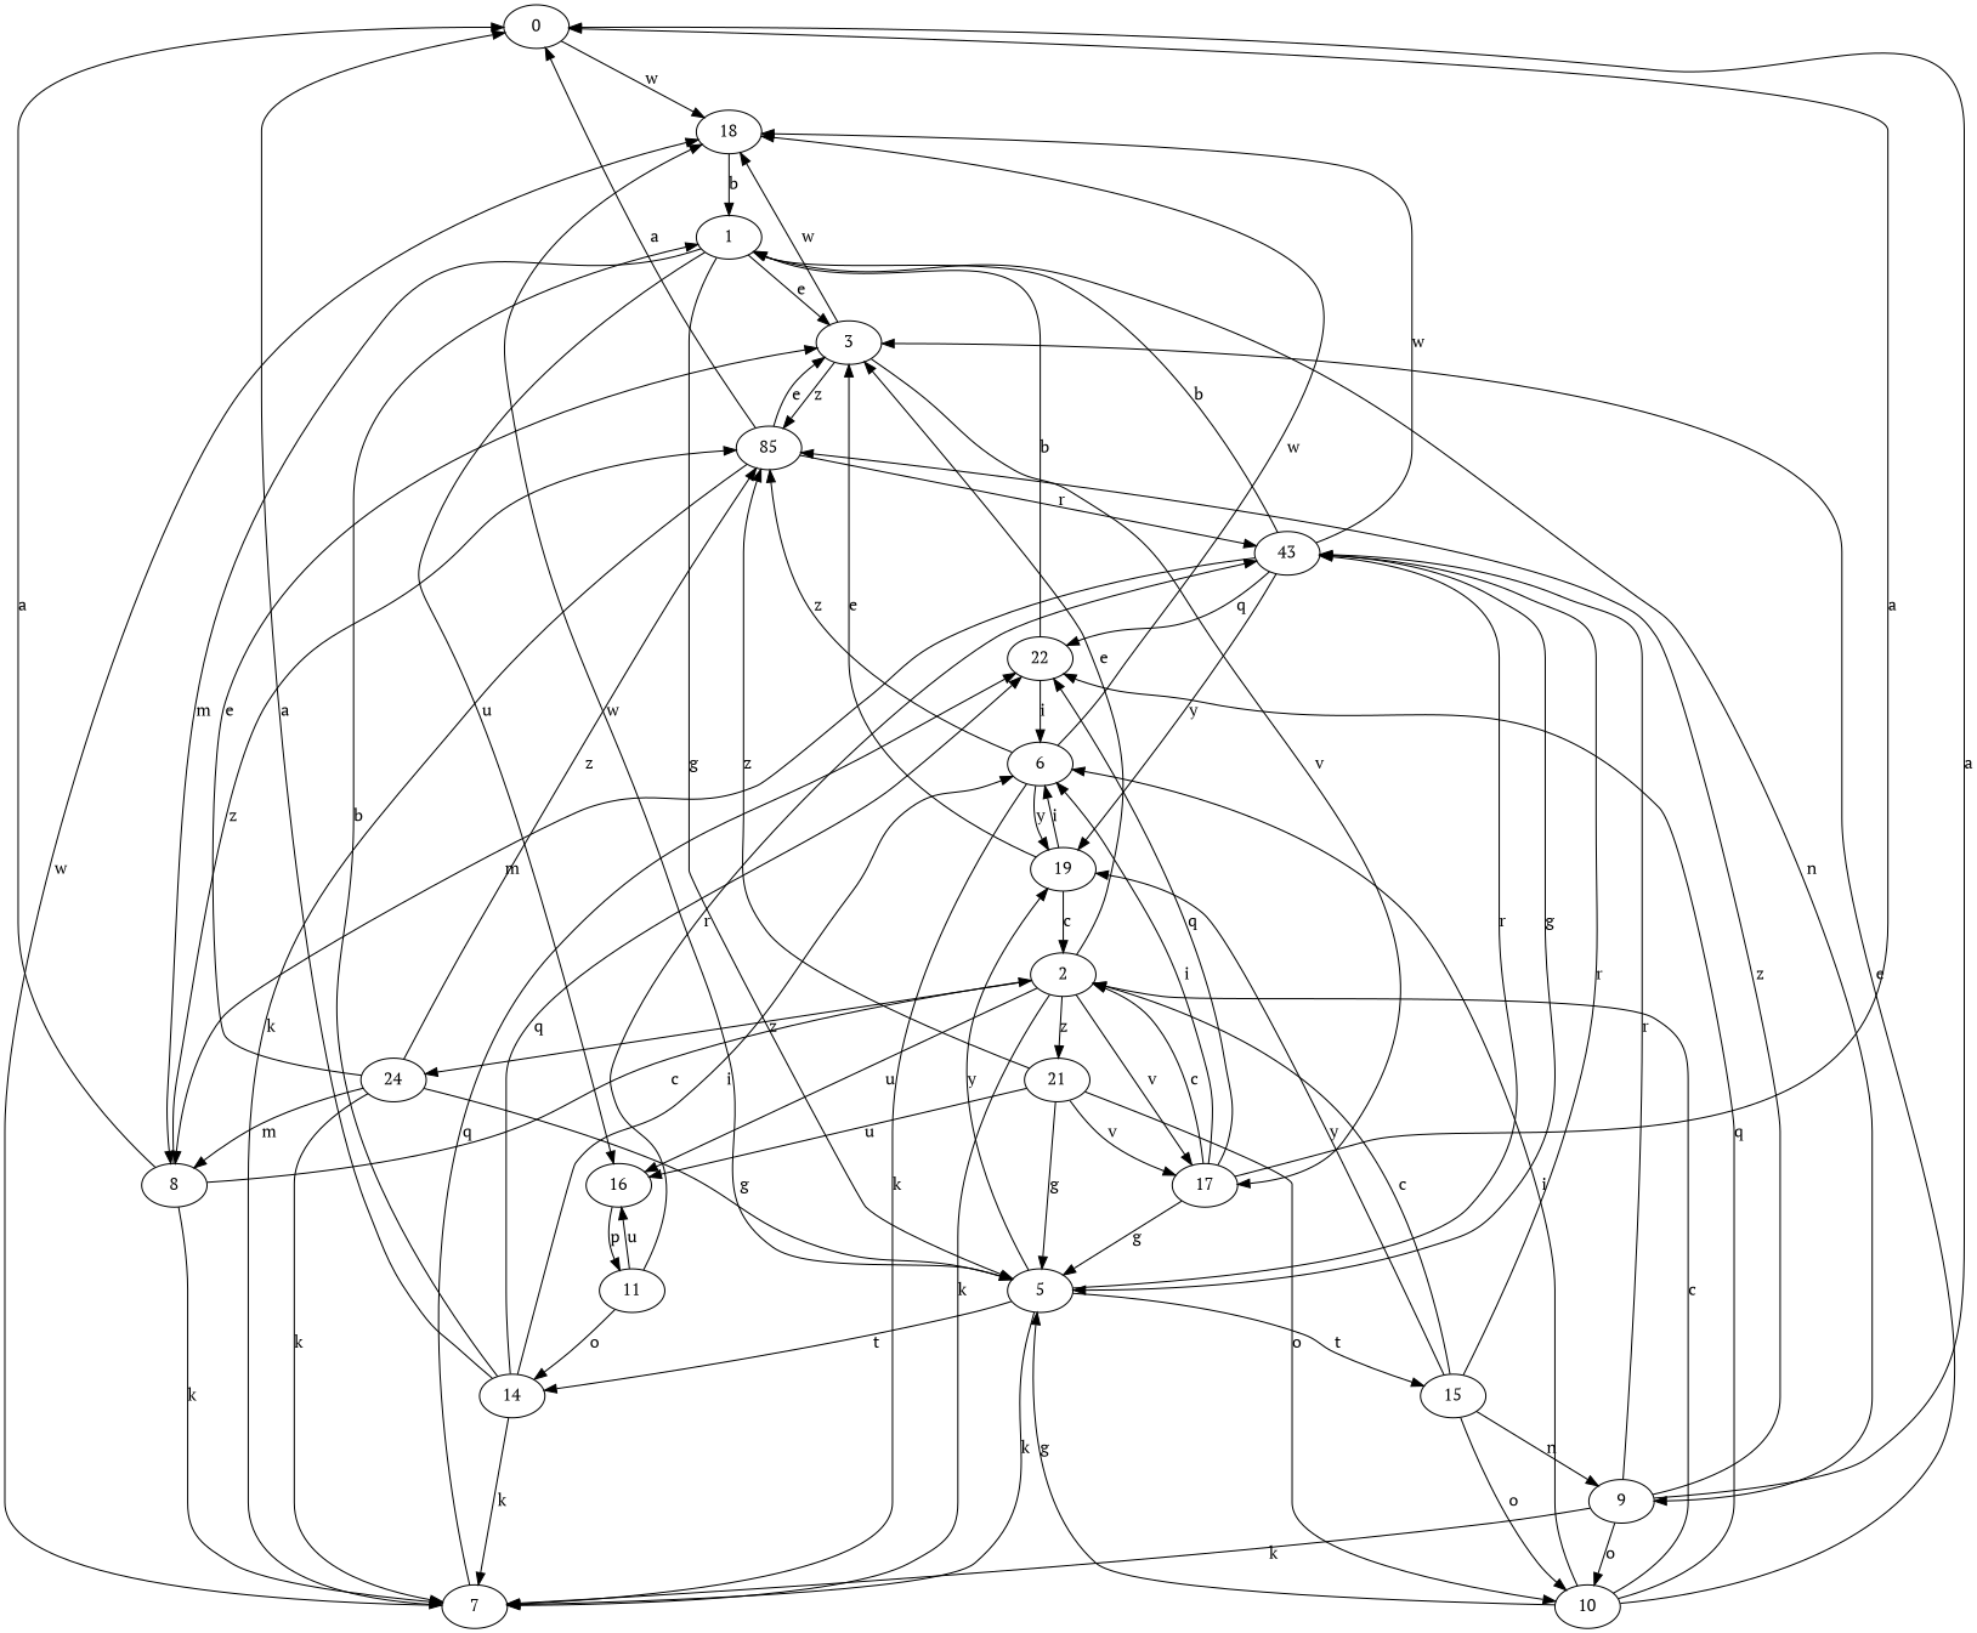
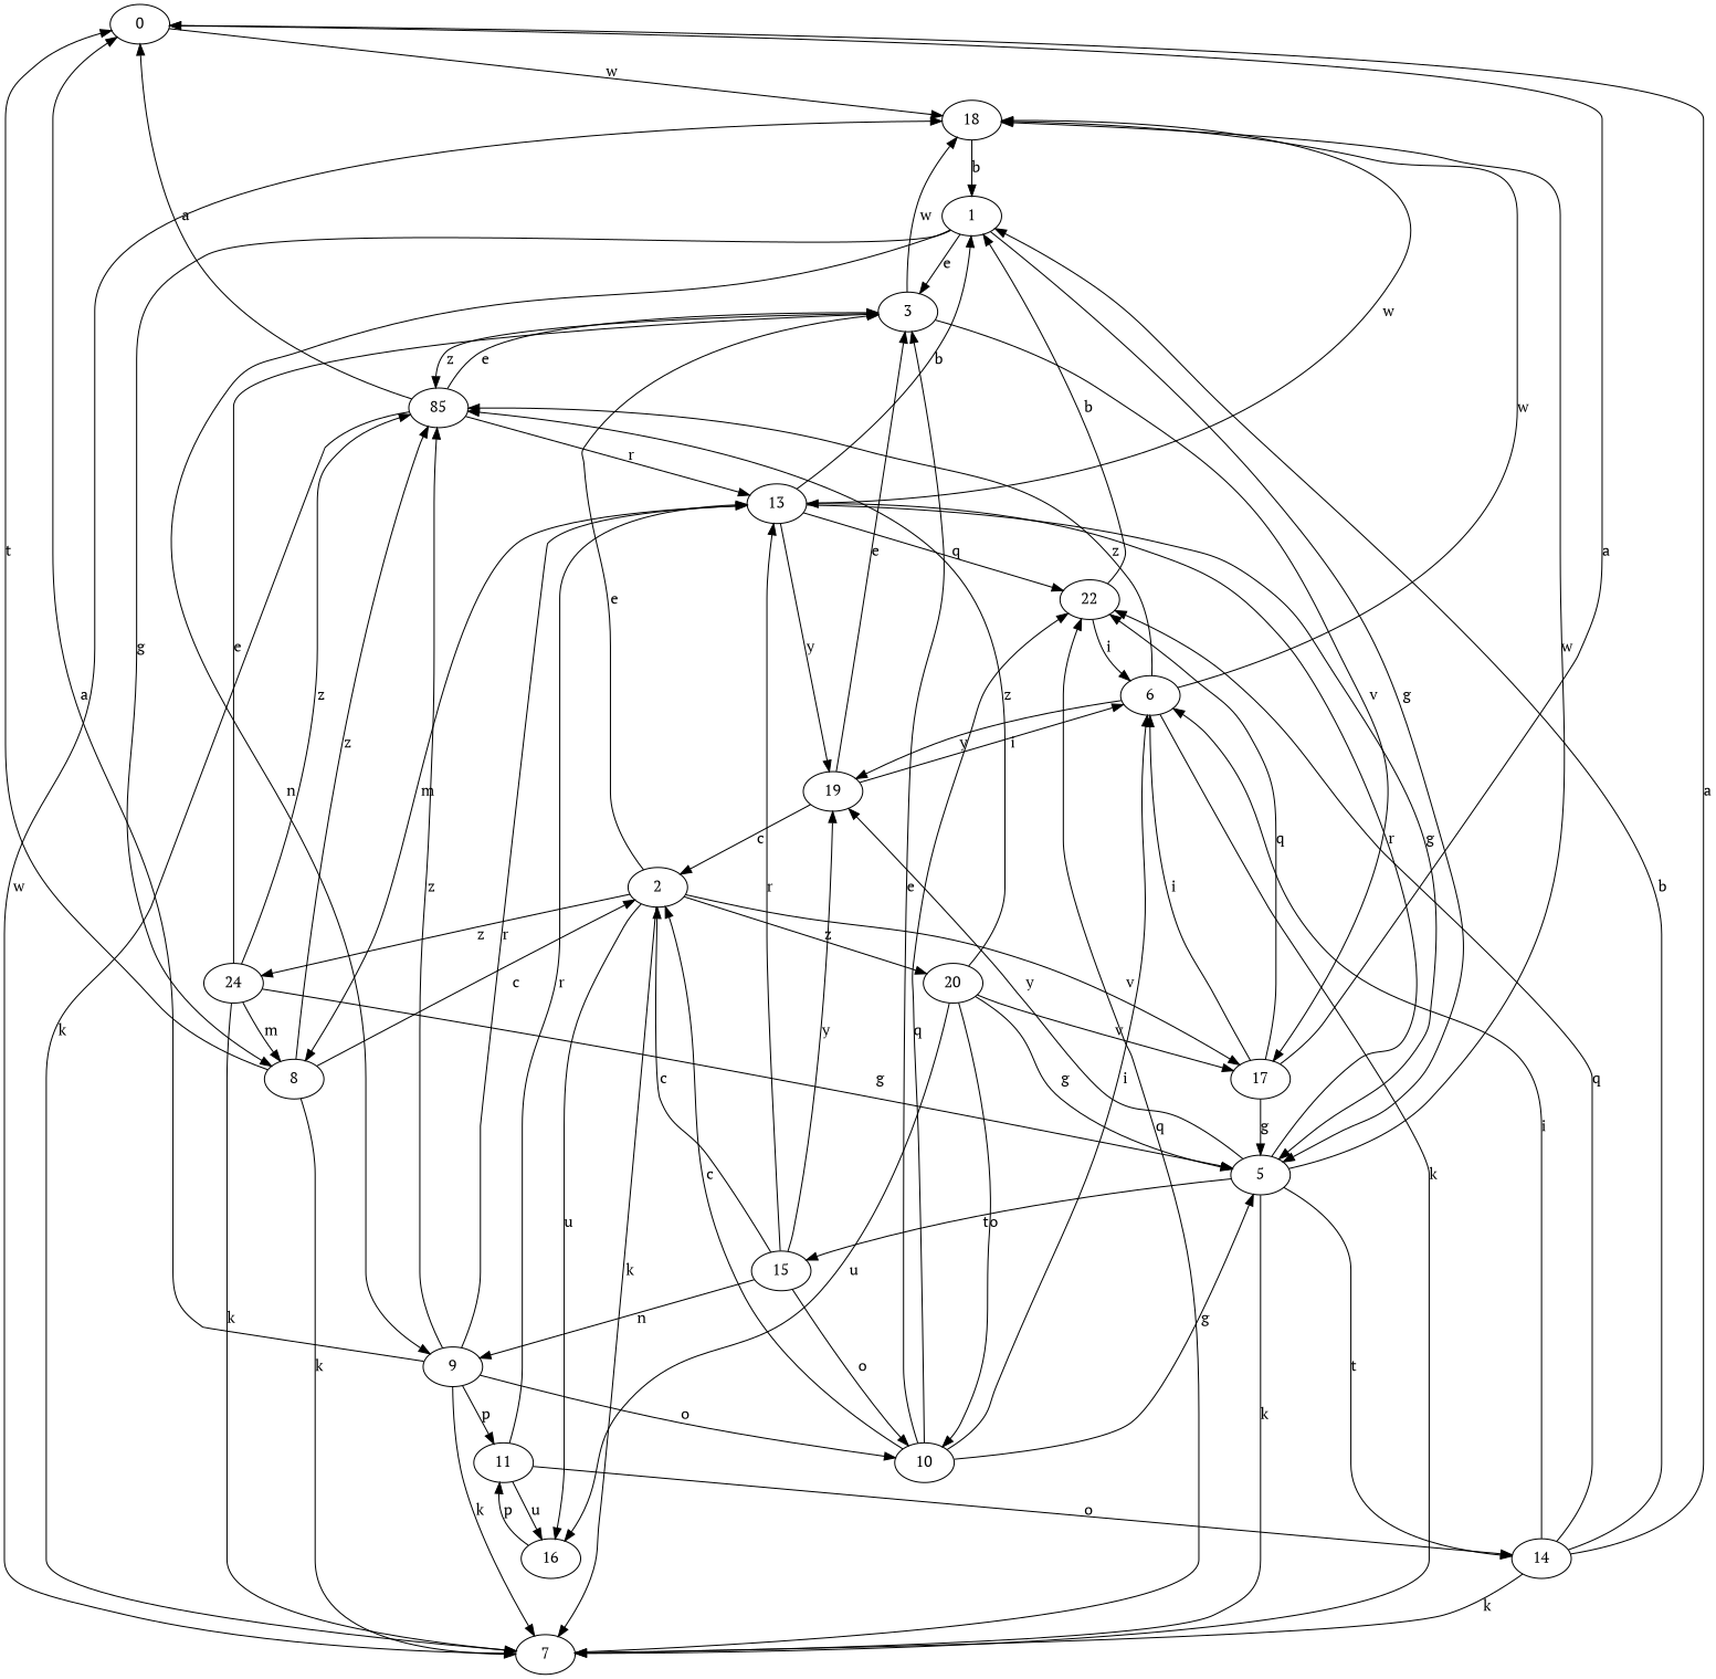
  strict digraph {
    fontname="PT Serif"
    node [fontname="PT Serif"]
    edge [fontname="PT Serif"]
    0
    18
    1
    3
    5
    8
    9
    16
    17
    n10 [label=85]
    7
-   13 [label=43]
+   13
    14
    15
    19
    2
    10
    11
-   20 [label=21]
+   20
    24
    n21 [label=22]
    6
    0 -> 18 [label=w]
    18 -> 1 [label=b]
    1 -> 3 [label=e]
    1 -> 5 [label=g]
-   1 -> 8 [label=m]
+   1 -> 8 [label=g]
    1 -> 9 [label=n]
-   1 -> 16 [label=u]
    3 -> 18 [label=w]
    3 -> 17 [label=v]
    3 -> n10 [label=z]
    5 -> 18 [label=w]
    5 -> 7 [label=k]
    5 -> 13 [label=r]
    5 -> 14 [label=t]
    5 -> 15 [label=t]
    5 -> 19 [label=y]
-   8 -> 0 [label=a]
+   8 -> 0 [label=t]
    8 -> n10 [label=z]
    8 -> 7 [label=k]
    8 -> 2 [label=c]
    9 -> 0 [label=a]
    9 -> n10 [label=z]
    9 -> 7 [label=k]
    9 -> 13 [label=r]
    9 -> 10 [label=o]
+   9 -> 11 [label=p]
    16 -> 11 [label=p]
    17 -> 0 [label=a]
    17 -> 5 [label=g]
-   17 -> 2 [label=c]
    17 -> n21 [label=q]
    17 -> 6 [label=i]
    n10 -> 0 [label=a]
    n10 -> 3 [label=e]
    n10 -> 7 [label=k]
    n10 -> 13 [label=r]
    7 -> 18 [label=w]
    7 -> n21 [label=q]
    13 -> 18 [label=w]
    13 -> 1 [label=b]
    13 -> 5 [label=g]
    13 -> 8 [label=m]
    13 -> 19 [label=y]
    13 -> n21 [label=q]
    14 -> 0 [label=a]
    14 -> 1 [label=b]
    14 -> 7 [label=k]
    14 -> n21 [label=q]
    14 -> 6 [label=i]
    15 -> 9 [label=n]
    15 -> 13 [label=r]
    15 -> 19 [label=y]
    15 -> 2 [label=c]
    15 -> 10 [label=o]
    19 -> 3 [label=e]
    19 -> 2 [label=c]
    19 -> 6 [label=i]
    2 -> 3 [label=e]
    2 -> 16 [label=u]
    2 -> 17 [label=v]
    2 -> 7 [label=k]
    2 -> 20 [label=z]
    2 -> 24 [label=z]
    10 -> 3 [label=e]
    10 -> 5 [label=g]
    10 -> 2 [label=c]
    10 -> n21 [label=q]
    10 -> 6 [label=i]
    11 -> 16 [label=u]
    11 -> 13 [label=r]
    11 -> 14 [label=o]
    20 -> 5 [label=g]
    20 -> 16 [label=u]
    20 -> 17 [label=v]
    20 -> n10 [label=z]
    20 -> 10 [label=o]
    24 -> 3 [label=e]
    24 -> 5 [label=g]
    24 -> 8 [label=m]
    24 -> n10 [label=z]
    24 -> 7 [label=k]
    n21 -> 1 [label=b]
    n21 -> 6 [label=i]
    6 -> 18 [label=w]
    6 -> n10 [label=z]
    6 -> 7 [label=k]
    6 -> 19 [label=y]
  }
